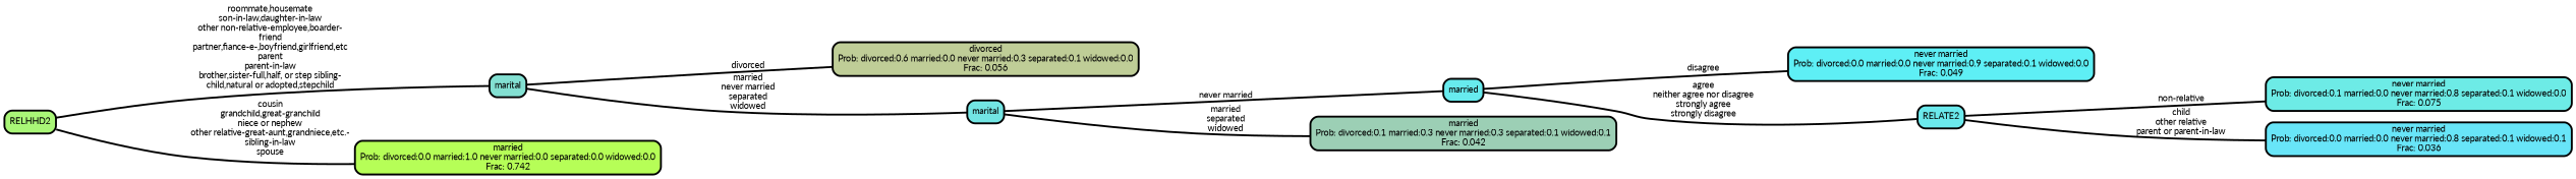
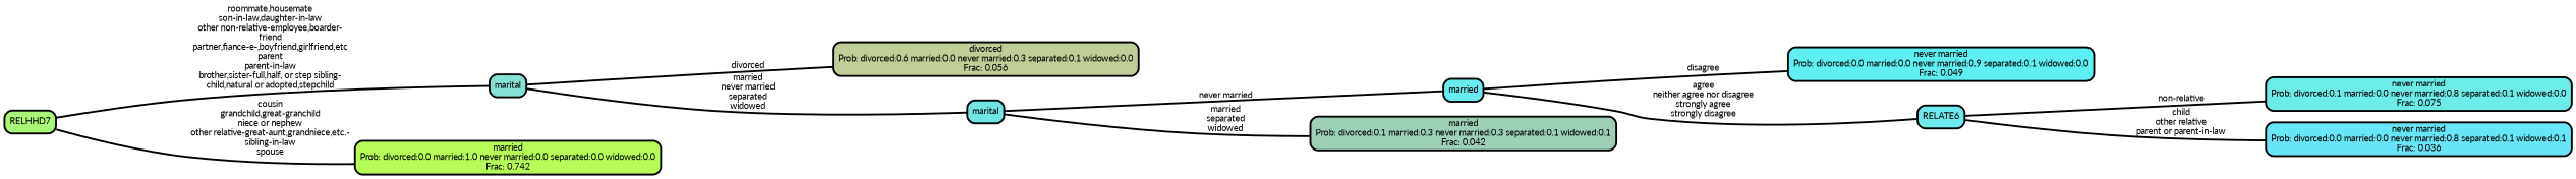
  graph {
    fontname=Lato
    rankdir=LR
    ranksep="0 equally"
    splines=straight
    node [color=black fontcolor=black fontname=Lato penwidth=3 shape=box style="filled, rounded"]
    edge [color=black fontname=Lato penwidth=3]
    n1 [fillcolor="#bfcd97" label="divorced\nProb: divorced:0.6 married:0.0 never married:0.3 separated:0.1 widowed:0.0\nFrac: 0.056"]
    n2 [fillcolor="#83e0d2" label=marital]
    n3 [fillcolor="#72e5e3" label=marital]
    n4 [fillcolor="#67ebee" label=married]
    n5 [fillcolor="#9ccfb5" label="married\nProb: divorced:0.1 married:0.3 never married:0.3 separated:0.1 widowed:0.1\nFrac: 0.042"]
    n6 [fillcolor="#5eeff5" label="never married\nProb: divorced:0.0 married:0.0 never married:0.9 separated:0.1 widowed:0.0\nFrac: 0.049"]
-   n7 [fillcolor="#6be9ec" label=RELATE2]
+   n7 [fillcolor="#6be9ec" label=RELATE6]
    n8 [fillcolor="#6debe6" label="never married\nProb: divorced:0.1 married:0.0 never married:0.8 separated:0.1 widowed:0.0\nFrac: 0.075"]
    n9 [fillcolor="#68e5f8" label="never married\nProb: divorced:0.0 married:0.0 never married:0.8 separated:0.1 widowed:0.1\nFrac: 0.036"]
-   n10 [fillcolor="#a9f677" label=RELHHD2]
+   n10 [fillcolor="#a9f677" label=RELHHD7]
    n11 [fillcolor="#b6fe57" label="married\nProb: divorced:0.0 married:1.0 never married:0.0 separated:0.0 widowed:0.0\nFrac: 0.742"]
    subgraph sub_1 {
      rank=same
    }
    n2 -- n1 [label=" divorced"]
    n2 -- n3 [label=" married\n never married\n separated\n widowed"]
    n3 -- n4 [label=" never married"]
    n3 -- n5 [label=" married\n separated\n widowed"]
    n4 -- n6 [label=" disagree"]
    n4 -- n7 [label=" agree\n neither agree nor disagree\n strongly agree\n strongly disagree"]
    n7 -- n8 [label=" non-relative"]
    n7 -- n9 [label=" child\n other relative\n parent or parent-in-law"]
    n10 -- n2 [label=" roommate,housemate\n son-in-law,daughter-in-law\n other non-relative-employee,boarder-\n friend\n partner,fiance-e-,boyfriend,girlfriend,etc\n parent\n parent-in-law\n brother,sister-full,half, or step sibling-\n child,natural or adopted,stepchild"]
    n10 -- n11 [label=" cousin\n grandchild,great-granchild\n niece or nephew\n other relative-great-aunt,grandniece,etc.-\n sibling-in-law\n spouse"]
  }
